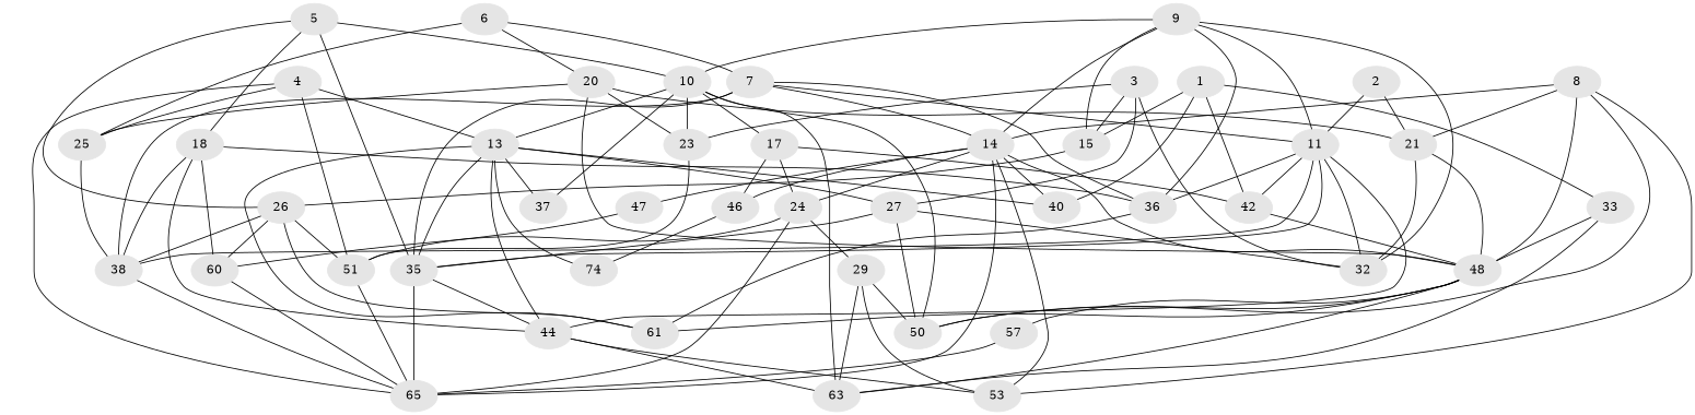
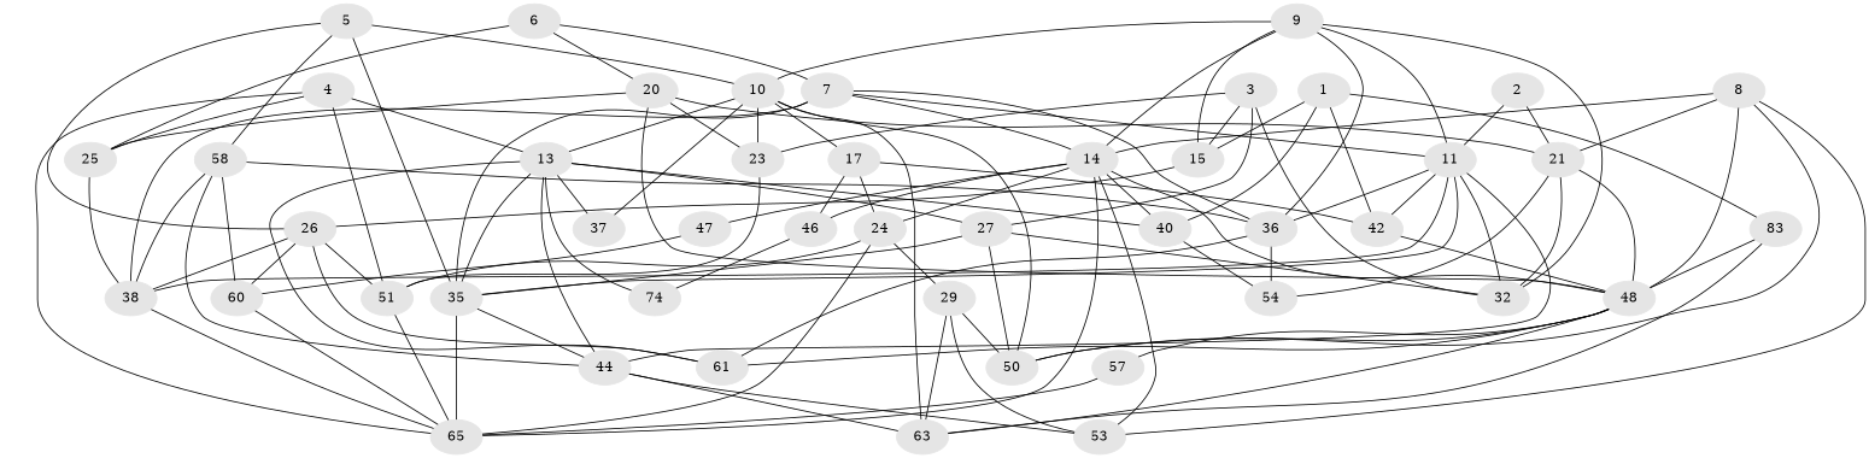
  graph {
    node [color=gray90 style=filled]
    1 [super="+75"]
    15 [super="+31"]
    n3 [label=42]
-   33
+   33 [label=83]
    40 [super="+64"]
    26 [super="+58"]
    48 [super="+55"]
    63 [super="+66"]
+   54
    4 [super="+12"]
    13 [super="+16"]
    25 [super="+73"]
    51 [super="+68"]
    65 [super="+71"]
    11 [super="+19"]
    2
    21 [super="+41"]
    32 [super="+34"]
    35 [super="+43"]
    36 [super="+72"]
    38 [super="+70"]
    44
    3
    27 [super="+49"]
    23
    50
    37
    61
    74
    10 [super="+45"]
    17 [super="+52"]
    5
-   18 [super="+30"]
+   18 [super="+30" label=58]
    60 [super="+69"]
    7 [super="+56"]
    14 [super="+28"]
    6
    20 [super="+42"]
    53
    24 [super="+62"]
    46
    47
    8 [super="+59"]
    57
    9 [super="+67"]
    29 [super="+39"]
    1 -- 15 [weight=2]
    1 -- n3
    1 -- 33
    1 -- 40
    15 -- 26
    n3 -- 48
    33 -- 48
    33 -- 63
+   40 -- 54
    26 -- 51
    26 -- 38
    26 -- 61
    26 -- 60
    48 -- 63
    48 -- 50
    48 -- 61
    48 -- 57
    4 -- 13
    4 -- 25
    4 -- 51
    4 -- 65
    13 -- 40
    13 -- 35
    13 -- 44
    13 -- 27
    13 -- 37
    13 -- 61
    13 -- 74
    25 -- 38
    51 -- 65
    11 -- n3
    11 -- 32
    11 -- 35
    11 -- 36 [weight=2]
    11 -- 38
    11 -- 44
    2 -- 11
    2 -- 21
    21 -- 48
+   21 -- 54
    21 -- 32
    35 -- 65 [weight=2]
    35 -- 44
+   36 -- 54
    36 -- 61
    38 -- 65
    44 -- 63
    44 -- 53
    3 -- 15
    3 -- 32
    3 -- 27
    3 -- 23
    27 -- 32
    27 -- 35
    27 -- 50
    23 -- 51
    10 -- 63
    10 -- 13
    10 -- 23
    10 -- 50
    10 -- 37
    10 -- 17
    17 -- n3
    17 -- 24
    17 -- 46
    5 -- 26
    5 -- 35
    5 -- 10
    5 -- 18
    18 -- 36
    18 -- 38
    18 -- 44
    18 -- 60 [weight=2]
    60 -- 65
    7 -- 11
    7 -- 35
    7 -- 36
    7 -- 38 [weight=2]
    7 -- 14
    14 -- 40
    14 -- 48
    14 -- 65
    14 -- 53
    14 -- 24
    14 -- 46
    14 -- 47
    6 -- 25 [weight=2]
    6 -- 7
    6 -- 20
    20 -- 48
    20 -- 25
    20 -- 21
    20 -- 23
    24 -- 51
    24 -- 65
    24 -- 29
    46 -- 74
    47 -- 60
    8 -- 48 [weight=2]
    8 -- 21
    8 -- 50
    8 -- 14
    8 -- 53
    57 -- 65
    9 -- 15
    9 -- 11
    9 -- 32
    9 -- 36
    9 -- 10
    9 -- 14
    29 -- 63
    29 -- 50
    29 -- 53
  }
